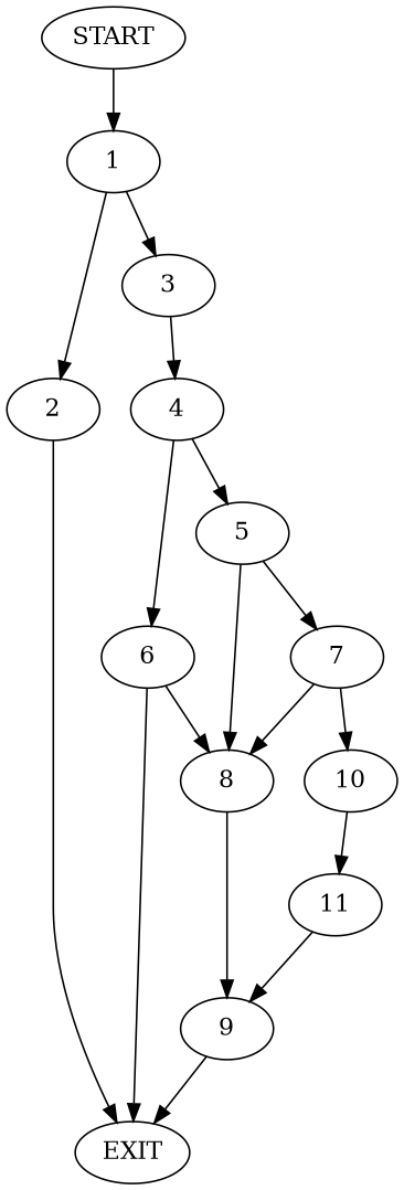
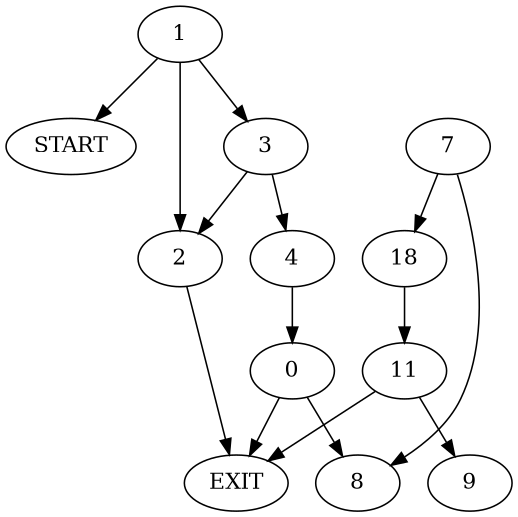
  digraph {
    n1 [label=START]
    1
    2
    3
    n5 [label=EXIT]
    4
-   5
-   6
+   6 [label=0]
    7
    8
-   10
+   10 [label=18]
    9
    11
-   n1 -> 1
+   1 -> n1
    1 -> 2
    1 -> 3
    2 -> n5
+   3 -> 2
    3 -> 4
-   4 -> 5
    4 -> 6
-   5 -> 7
-   5 -> 8
    6 -> n5
    6 -> 8
    7 -> 8
    7 -> 10
-   8 -> 9
    10 -> 11
-   9 -> n5
+   11 -> n5
    11 -> 9
  }
